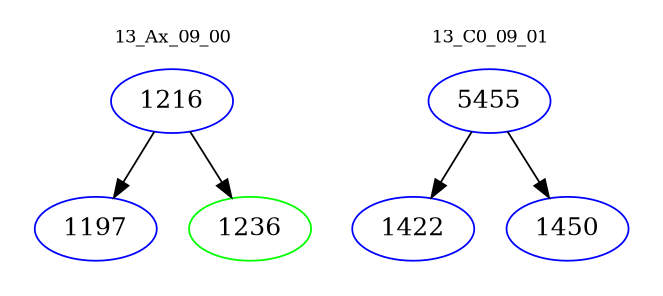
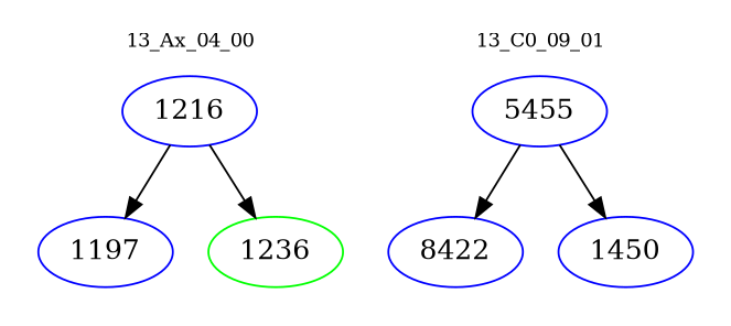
  digraph {
    node [color=blue]
    edge [color=black]
    n1 [label=1216]
    n2 [label=1197]
    n3 [color=green label=1236]
    n4 [label=5455]
-   n5 [label=1422]
+   n5 [label=8422]
    n6 [label=1450]
    subgraph cluster_1 {
      color=white
      fontsize=10
-     label="13_Ax_09_00"
+     label="13_Ax_04_00"
      n1
      n2
      n3
    }
    subgraph cluster_2 {
      color=white
      fontsize=10
      label="13_C0_09_01"
      n4
      n5
      n6
    }
    n1 -> n2
    n1 -> n3
    n4 -> n5
    n4 -> n6
  }
